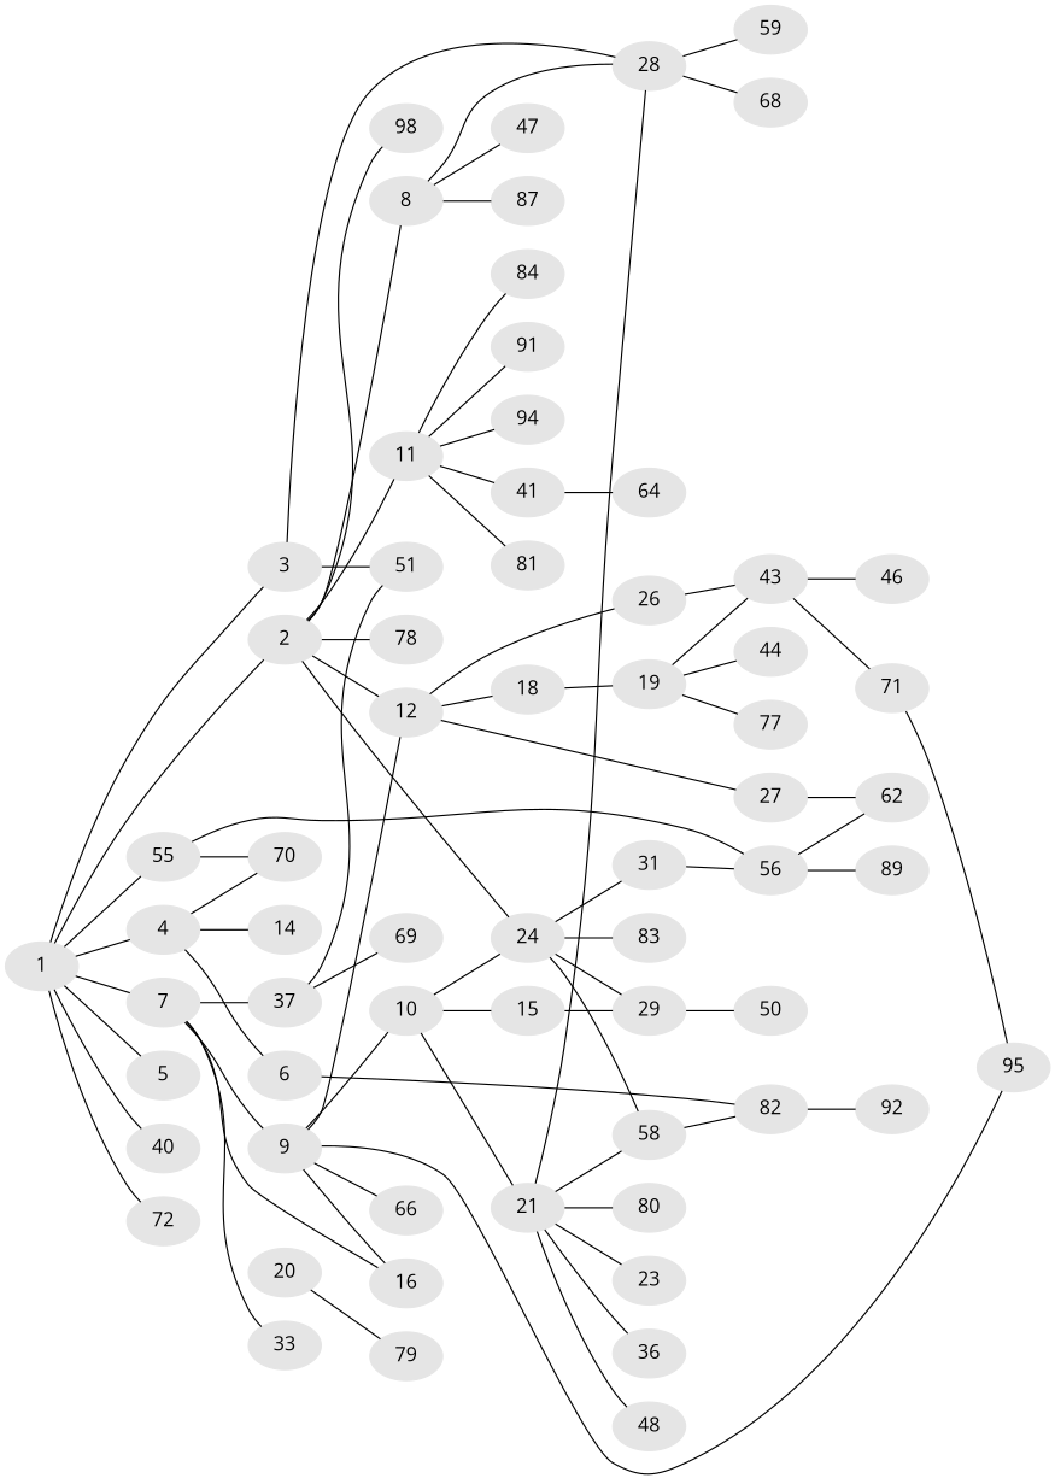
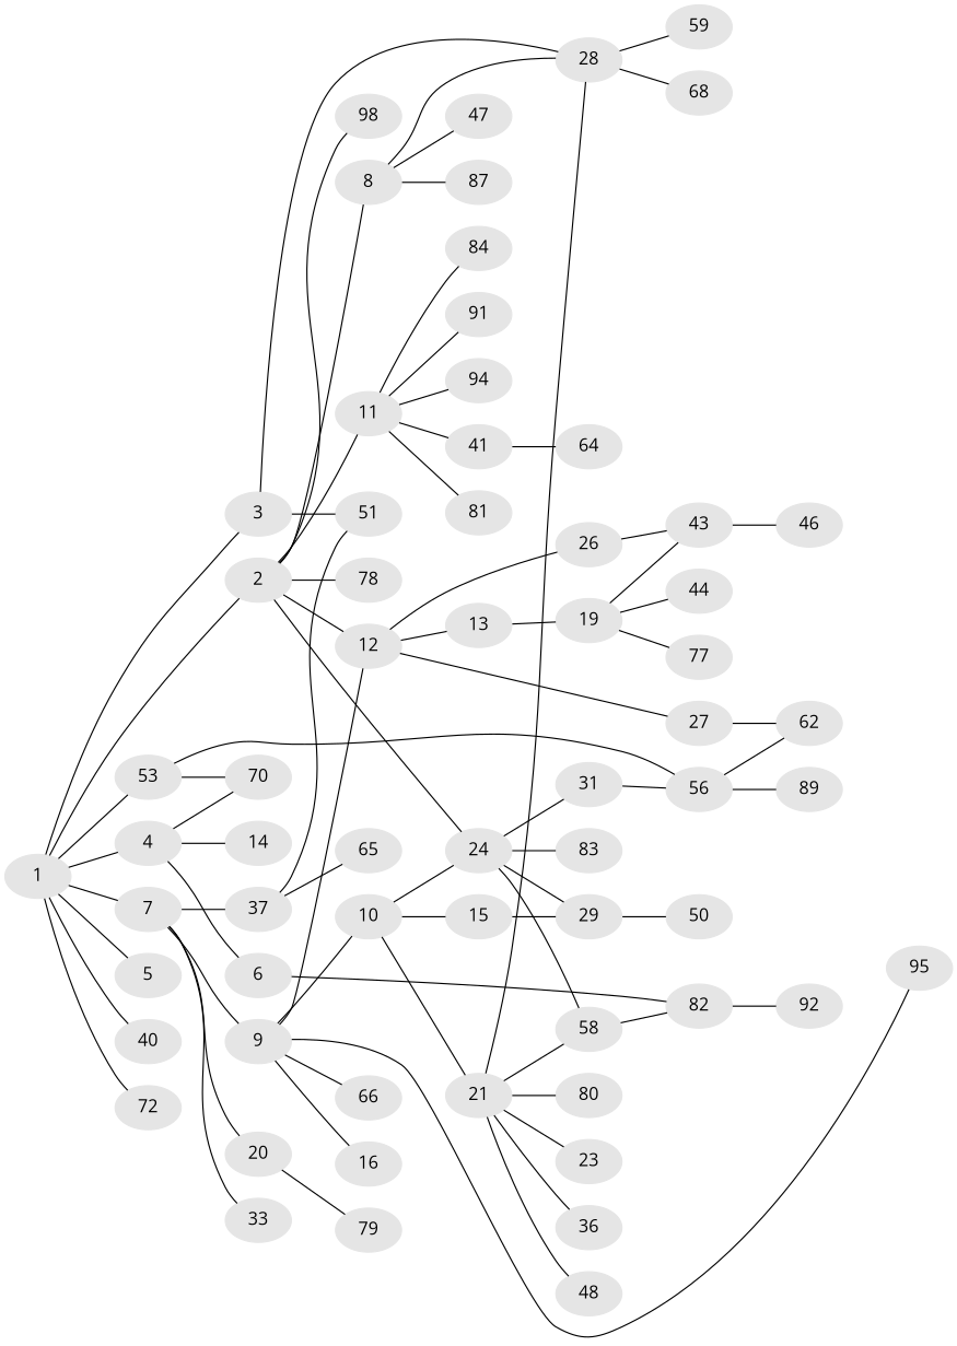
  graph {
    fontname="Open Sans"
    rankdir=LR
    node [color=gray90 fontname="Open Sans" style=filled]
    edge [fontname="Open Sans"]
    1 [super="+18"]
    2 [super="+25"]
    3 [super="+35"]
    4 [super="+38"]
    5
    7 [super="+99"]
    40
-   53 [super="+63" label=55]
+   53 [super="+63"]
    n9 [label=72]
    8 [super="+97"]
    11 [super="+55"]
    12 [super="+65"]
    24 [super="+52"]
    78
    98
    28 [super="+54"]
    51
    6 [super="+17"]
    14
    70 [super="+88"]
    9 [super="+32"]
    20 [super="+90"]
    33 [super="+42"]
    37 [super="+39"]
    56 [super="+72"]
    47
    87
    41
    81
    84
    91
    94
-   13 [super="+93" label=18]
+   13 [super="+93"]
    26 [super="+96"]
    27 [super="+49"]
    29 [super="+61"]
    n37 [label=58 super="+60"]
    31 [super="+73"]
    83
    59
    68
    82
    92
    10 [super="+86"]
    16
    66
    95
    79
-   69 [super="+75"]
+   69 [super="+75" label=65]
    15 [super="+30"]
    21 [super="+22"]
    23
    36
    48
    80
    64
    19 [super="+67"]
    43 [super="+58"]
    62 [super="+76"]
    44
    77
    50
    46
-   71 [super="+85"]
    89
    1 -- 2
    1 -- 3
    1 -- 4
    1 -- 5
    1 -- 7
    1 -- 40
    1 -- 53
    1 -- n9
    2 -- 8
    2 -- 11
    2 -- 12
    2 -- 24
    2 -- 78
    2 -- 98
    3 -- 28
    3 -- 51
    4 -- 6
    4 -- 14
    4 -- 70
    7 -- 9
-   7 -- 16
+   7 -- 20
    7 -- 33
    7 -- 37
    53 -- 70
    53 -- 56
    8 -- 28
    8 -- 47
    8 -- 87
    11 -- 41
    11 -- 81
    11 -- 84
    11 -- 91
    11 -- 94
    12 -- 13
    12 -- 26
    12 -- 27
    24 -- 29
    24 -- n37
    24 -- 31
    24 -- 83
    28 -- 59
    28 -- 68
    6 -- 82
    9 -- 12
    9 -- 10
    9 -- 16
    9 -- 66
    9 -- 95
    20 -- 79
    37 -- 51
    37 -- 69 [weight=2]
    56 -- 62
    56 -- 89
    41 -- 64
    13 -- 19
    26 -- 43
    27 -- 62
    29 -- 50
    n37 -- 82
    31 -- 56
    82 -- 92
    10 -- 24
    10 -- 15
    10 -- 21
    15 -- 29
    21 -- 28
    21 -- n37
    21 -- 23
    21 -- 36
    21 -- 48
    21 -- 80
    19 -- 43
    19 -- 44
    19 -- 77
    43 -- 46
-   43 -- 71
-   71 -- 95
  }
